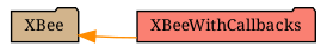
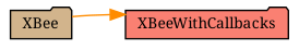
  digraph {
    rankdir=LR
    fontname="Noto Serif"
    node [color=black fontname="Noto Serif" fontsize=10 shape=folder style=filled]
    n1 [fillcolor=tan height=0.2 label=XBee width=0.4]
    n2 [fillcolor=salmon height=0.2 label=XBeeWithCallbacks width=0.4]
-   n1 -> n2 [color=darkorange dir=back fontname="Noto Serif" fontsize=10 labelfontname=Helvetica labelfontsize=10 style=solid]
+   n2 -> n1 [color=darkorange dir=back fontname="Noto Serif" fontsize=10 labelfontname=Helvetica labelfontsize=10 style=solid]
  }
